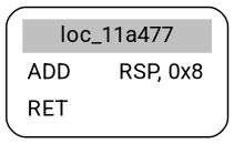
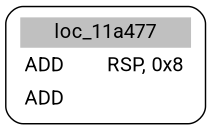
  digraph {
    fontname=Roboto
-   n1 [fontname=Roboto label=<<table border="0" cellborder="0" cellpadding="3"><tr><td align="center" colspan="2" bgcolor="grey">loc_11a477</td></tr><tr><td align="left">ADD        RSP, 0x8</td></tr><tr><td align="left">RET        </td></tr></table>> shape=Mrecord]
+   n1 [fontname=Roboto label=<<table border="0" cellborder="0" cellpadding="3"><tr><td align="center" colspan="2" bgcolor="grey">loc_11a477</td></tr><tr><td align="left">ADD        RSP, 0x8</td></tr><tr><td align="left">ADD        </td></tr></table>> shape=Mrecord]
  }
